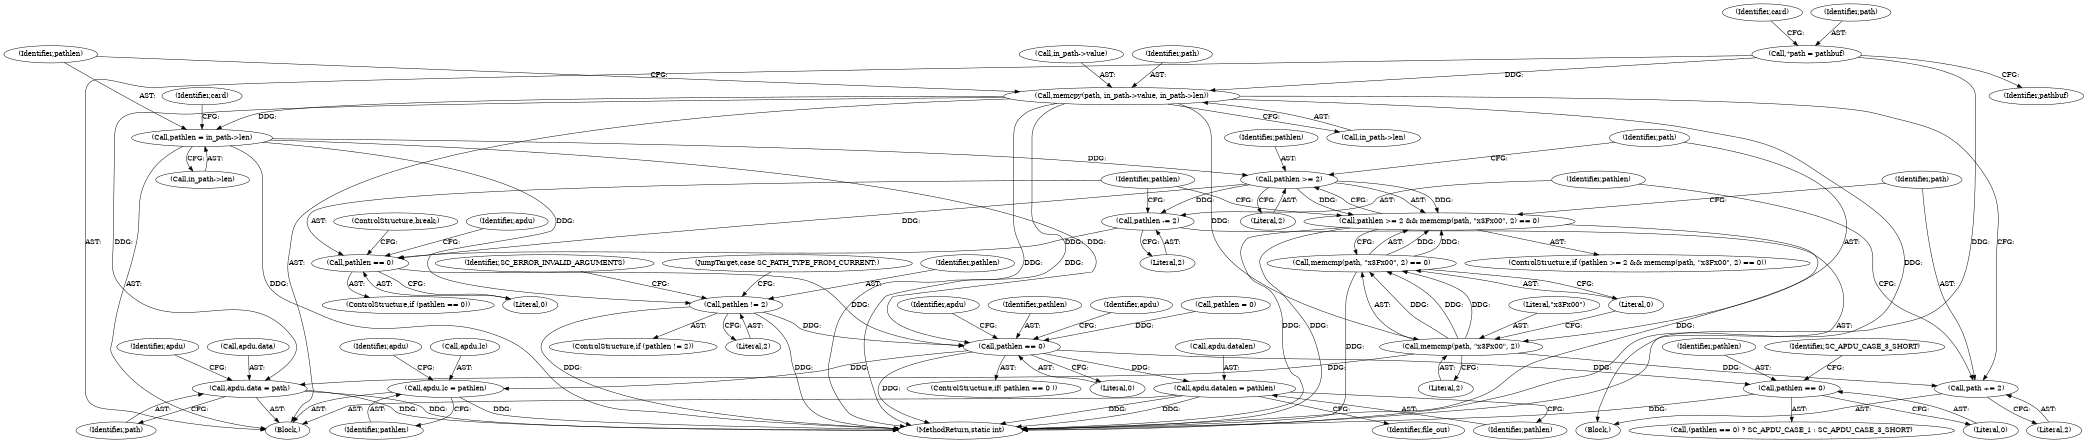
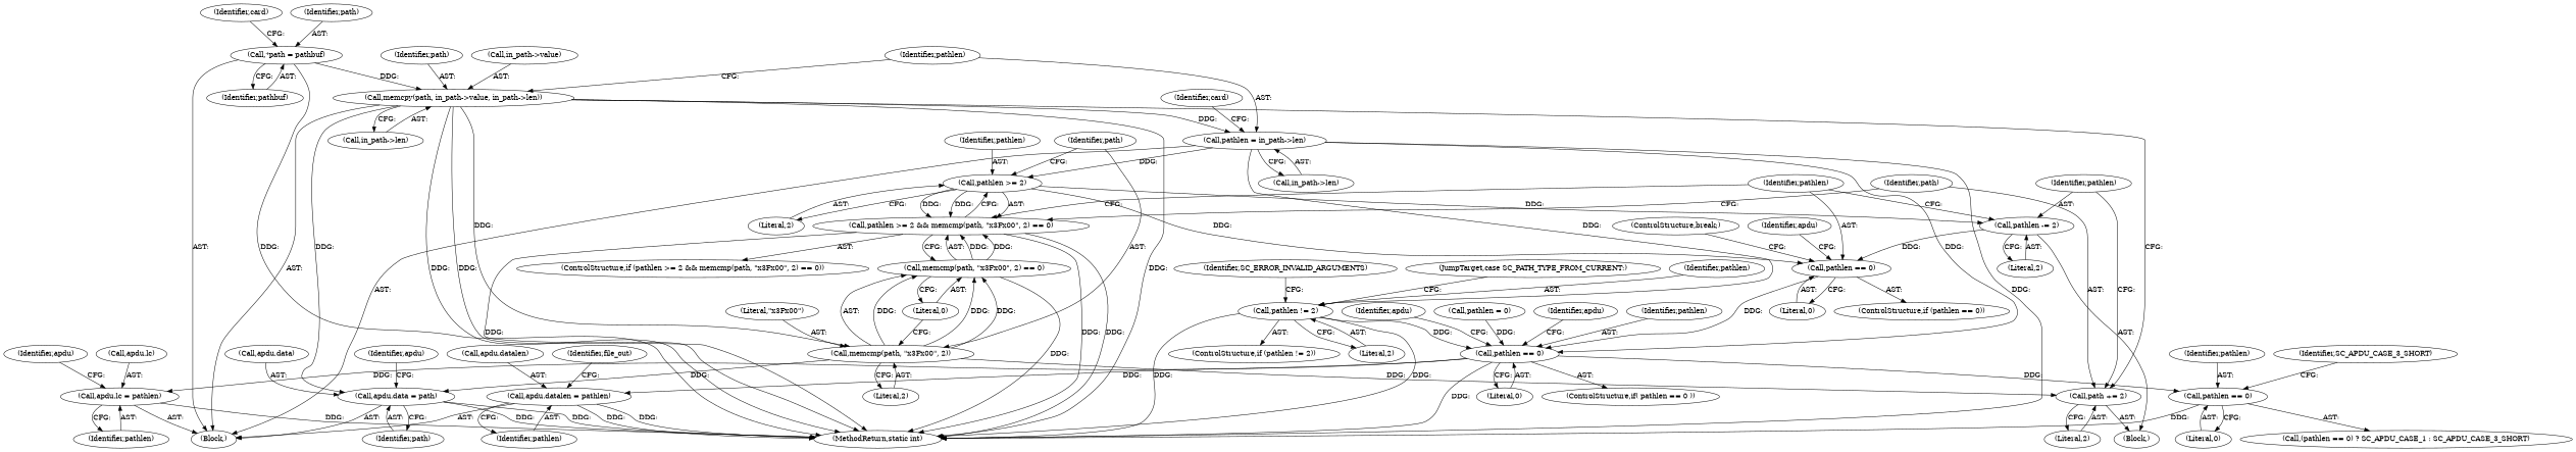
  digraph {
    n1 [label="(Call,memcpy(path, in_path->value, in_path->len))"]
    n2 [label="(Call,pathlen = in_path->len)"]
    n3 [label="(Call,memcmp(path, \"\x3F\x00\", 2))"]
    n4 [label="(Call,path += 2)"]
    n5 [label="(Call,apdu.data = path)"]
    n6 [label="(Block,)"]
    n7 [label="(MethodReturn,static int)"]
    n8 [label="(Call,in_path->len)"]
    n9 [label="(Call,pathlen != 2)"]
    n10 [label="(Call,pathlen == 0)"]
    n11 [label="(Call,pathlen >= 2)"]
    n12 [label="(Call,in_path->len)"]
    n13 [label="(Call,memcmp(path, \"\x3F\x00\", 2) == 0)"]
    n14 [label="(Literal,2)"]
    n15 [label="(Block,)"]
    n16 [label="(Literal,2)"]
    n17 [label="(Identifier,path)"]
    n18 [label="(Call,*path = pathbuf)"]
    n19 [label="(Identifier,pathbuf)"]
    n20 [label="(ControlStructure,if (pathlen != 2))"]
    n21 [label="(Literal,2)"]
    n22 [label="(Call,apdu.lc = pathlen)"]
    n23 [label="(Call,apdu.datalen = pathlen)"]
    n24 [label="(Call,pathlen == 0)"]
    n25 [label="(Literal,0)"]
    n26 [label="(ControlStructure,if( pathlen == 0 ))"]
    n27 [label="(Call,pathlen >= 2 && memcmp(path, \"\x3F\x00\", 2) == 0)"]
    n28 [label="(Call,pathlen -= 2)"]
    n29 [label="(Call,pathlen == 0)"]
    n30 [label="(Literal,2)"]
    n31 [label="(Identifier,pathlen)"]
    n32 [label="(Identifier,pathlen)"]
    n33 [label="(Call,(pathlen == 0) ? SC_APDU_CASE_1 : SC_APDU_CASE_3_SHORT)"]
    n34 [label="(Literal,0)"]
    n35 [label="(ControlStructure,if (pathlen >= 2 && memcmp(path, \"\x3F\x00\", 2) == 0))"]
    n36 [label="(Literal,2)"]
    n37 [label="(Literal,0)"]
    n38 [label="(ControlStructure,if (pathlen == 0))"]
    n39 [label="(Literal,0)"]
    n40 [label="(Identifier,file_out)"]
    n41 [label="(Identifier,pathlen)"]
    n42 [label="(Call,apdu.data)"]
    n43 [label="(Identifier,apdu)"]
    n44 [label="(Identifier,pathlen)"]
    n45 [label="(Call,apdu.lc)"]
    n46 [label="(Identifier,apdu)"]
    n47 [label="(Call,pathlen = 0)"]
    n48 [label="(Identifier,pathlen)"]
    n49 [label="(Call,apdu.datalen)"]
    n50 [label="(Identifier,card)"]
    n51 [label="(Call,in_path->value)"]
    n52 [label="(Identifier,pathlen)"]
    n53 [label="(Identifier,SC_ERROR_INVALID_ARGUMENTS)"]
    n54 [label="(Identifier,path)"]
    n55 [label="(Identifier,pathlen)"]
    n56 [label="(Identifier,card)"]
    n57 [label="(JumpTarget,case SC_PATH_TYPE_FROM_CURRENT:)"]
    n58 [label="(Identifier,path)"]
    n59 [label="(ControlStructure,break;)"]
    n60 [label="(Identifier,path)"]
    n61 [label="(Literal,\"\x3F\x00\")"]
    n62 [label="(Identifier,SC_APDU_CASE_3_SHORT)"]
    n63 [label="(Identifier,apdu)"]
    n64 [label="(Identifier,pathlen)"]
    n65 [label="(Identifier,apdu)"]
    n66 [label="(Identifier,pathlen)"]
    n67 [label="(Identifier,apdu)"]
    n68 [label="(Identifier,path)"]
    n1 -> n2 [label="DDG: "]
    n1 -> n3 [label="DDG: "]
    n1 -> n4 [label="CFG: "]
    n1 -> n5 [label="DDG: "]
    n1 -> n6 [label="AST: "]
    n1 -> n7 [label="DDG: "]
    n1 -> n7 [label="DDG: "]
    n1 -> n7 [label="DDG: "]
    n1 -> n8 [label="CFG: "]
    n2 -> n6 [label="AST: "]
    n2 -> n7 [label="DDG: "]
    n2 -> n9 [label="DDG: "]
    n2 -> n10 [label="DDG: "]
    n2 -> n11 [label="DDG: "]
    n2 -> n12 [label="CFG: "]
    n3 -> n4 [label="DDG: "]
    n3 -> n5 [label="DDG: "]
    n3 -> n13 [label="AST: "]
    n3 -> n13 [label="DDG: "]
    n3 -> n13 [label="DDG: "]
    n3 -> n13 [label="DDG: "]
    n3 -> n14 [label="CFG: "]
    n4 -> n15 [label="AST: "]
    n4 -> n16 [label="CFG: "]
    n5 -> n6 [label="AST: "]
    n5 -> n7 [label="DDG: "]
    n5 -> n7 [label="DDG: "]
    n5 -> n17 [label="CFG: "]
    n8 -> n1 [label="AST: "]
    n9 -> n7 [label="DDG: "]
    n9 -> n7 [label="DDG: "]
    n9 -> n10 [label="DDG: "]
    n9 -> n20 [label="AST: "]
    n9 -> n21 [label="CFG: "]
    n10 -> n7 [label="DDG: "]
    n10 -> n22 [label="DDG: "]
    n10 -> n23 [label="DDG: "]
    n10 -> n24 [label="DDG: "]
    n10 -> n25 [label="CFG: "]
    n10 -> n26 [label="AST: "]
    n11 -> n27 [label="AST: "]
    n11 -> n27 [label="DDG: "]
    n11 -> n27 [label="DDG: "]
    n11 -> n28 [label="DDG: "]
    n11 -> n29 [label="DDG: "]
    n11 -> n30 [label="CFG: "]
    n12 -> n2 [label="AST: "]
    n13 -> n7 [label="DDG: "]
    n13 -> n27 [label="AST: "]
    n13 -> n27 [label="DDG: "]
    n13 -> n27 [label="DDG: "]
    n13 -> n39 [label="CFG: "]
    n14 -> n3 [label="AST: "]
    n16 -> n4 [label="AST: "]
    n17 -> n5 [label="AST: "]
    n18 -> n1 [label="DDG: "]
    n18 -> n6 [label="AST: "]
    n18 -> n7 [label="DDG: "]
    n18 -> n19 [label="CFG: "]
+   n19 -> n18 [label="AST: "]
    n21 -> n9 [label="AST: "]
    n22 -> n6 [label="AST: "]
    n22 -> n7 [label="DDG: "]
    n22 -> n31 [label="CFG: "]
    n23 -> n6 [label="AST: "]
    n23 -> n7 [label="DDG: "]
    n23 -> n7 [label="DDG: "]
    n23 -> n32 [label="CFG: "]
    n24 -> n7 [label="DDG: "]
    n24 -> n33 [label="AST: "]
    n24 -> n34 [label="CFG: "]
    n25 -> n10 [label="AST: "]
    n27 -> n7 [label="DDG: "]
    n27 -> n7 [label="DDG: "]
    n27 -> n7 [label="DDG: "]
    n27 -> n11 [label="CFG: "]
    n27 -> n13 [label="CFG: "]
    n27 -> n35 [label="AST: "]
    n28 -> n15 [label="AST: "]
    n28 -> n29 [label="DDG: "]
    n28 -> n36 [label="CFG: "]
    n29 -> n10 [label="DDG: "]
    n29 -> n37 [label="CFG: "]
    n29 -> n38 [label="AST: "]
    n30 -> n11 [label="AST: "]
    n31 -> n22 [label="AST: "]
    n32 -> n23 [label="AST: "]
    n34 -> n24 [label="AST: "]
    n36 -> n28 [label="AST: "]
    n37 -> n29 [label="AST: "]
    n39 -> n3 [label="CFG: "]
    n39 -> n13 [label="AST: "]
-   n23 -> n40 [label="CFG: "]
+   n40 -> n23 [label="CFG: "]
    n41 -> n4 [label="CFG: "]
    n41 -> n28 [label="AST: "]
    n42 -> n5 [label="AST: "]
    n43 -> n10 [label="CFG: "]
    n44 -> n10 [label="AST: "]
    n45 -> n22 [label="AST: "]
    n46 -> n10 [label="CFG: "]
    n47 -> n10 [label="DDG: "]
    n48 -> n9 [label="AST: "]
    n49 -> n23 [label="AST: "]
    n50 -> n18 [label="CFG: "]
    n51 -> n1 [label="AST: "]
    n52 -> n1 [label="CFG: "]
    n52 -> n2 [label="AST: "]
    n53 -> n9 [label="CFG: "]
    n54 -> n18 [label="AST: "]
    n55 -> n11 [label="AST: "]
    n56 -> n2 [label="CFG: "]
    n57 -> n9 [label="CFG: "]
    n58 -> n3 [label="AST: "]
    n58 -> n11 [label="CFG: "]
    n59 -> n29 [label="CFG: "]
    n60 -> n1 [label="AST: "]
    n61 -> n3 [label="AST: "]
    n62 -> n24 [label="CFG: "]
    n63 -> n29 [label="CFG: "]
    n64 -> n24 [label="AST: "]
    n65 -> n22 [label="CFG: "]
    n66 -> n27 [label="CFG: "]
    n66 -> n28 [label="CFG: "]
    n66 -> n29 [label="AST: "]
    n67 -> n5 [label="CFG: "]
    n68 -> n4 [label="AST: "]
    n68 -> n27 [label="CFG: "]
  }
